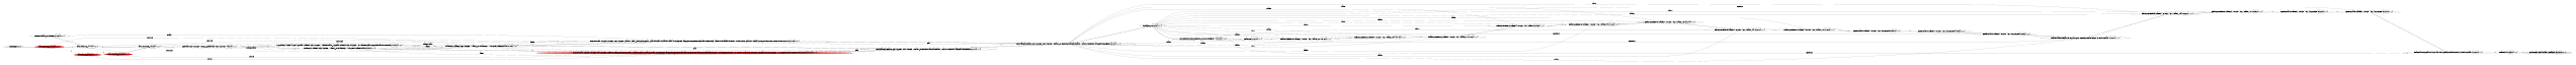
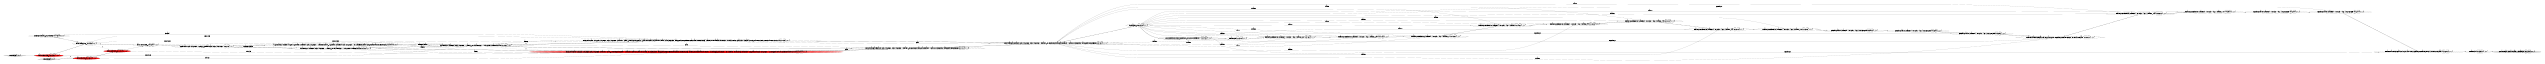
  digraph {
    rankdir=LR
    node [fillcolor=white shape=ellipse style=filled]
    edge [style=bold]
    n1 [label="testHarness.processElement(new StreamRecord<>(new Tuple2<>(\"key2\",1),initialTime + 1999))@@@22@@@['1', '1', '1']"]
    n2 [label="testHarness.processElement(new StreamRecord<>(new Tuple2<>(\"key2\",1),initialTime + 1000))@@@23@@@['1', '1', '1']"]
    n3 [label="expectedOutput.add(new StreamRecord<>(new Tuple2<>(\"key2\",2),Long.MAX_VALUE))@@@24@@@['1', '1', '1']"]
    n4 [label="final int WINDOW_SIZE = 4@@@4@@@['1', '0', '1']"]
    n5 [label="ListStateDescriptor<StreamRecord<Tuple2<String,Integer>>> stateDesc = new ListStateDescriptor<>(\"window-contents\",streamRecordSerializer)@@@10@@@['1', '0', '1']"]
    n6 [fillcolor=red label="final int windowSlide = 2@@@4@@@['0', '1', '0']"]
    n7 [label="EvictingWindowOperator<String,Tuple2<String,Integer>,Tuple2<String,Integer>,GlobalWindow> operator = new EvictingWindowOperator<>(GlobalWindows.create(),new GlobalWindow.Serializer(),new TupleKeySelector(),BasicTypeInfo.STRING_TYPE_INFO.createSerializer(new ExecutionConfig()),stateDesc,new InternalIterableWindowFunction<>(new RichSumReducer<GlobalWindow>(closeCalled)),CountTrigger.of(WINDOW_SLIDE),CountEvictor.of(WINDOW_SIZE),0,null)@@@11@@@['0', '0', '1']"]
    n8 [fillcolor=red label="EvictingWindowOperator<String,Tuple2<String,Integer>,Tuple2<String,Integer>,GlobalWindow> operator = new EvictingWindowOperator<>(GlobalWindows.create(),new GlobalWindow.Serializer(),new TupleKeySelector(),BasicTypeInfo.STRING_TYPE_INFO.createSerializer(new ExecutionConfig()),stateDesc,new InternalIterableWindowFunction<>(new ReduceApplyWindowFunction<>(new SumReducer(),new PassThroughWindowFunction<String,GlobalWindow,Tuple2<String,Integer>>())),CountTrigger.of(windowSlide),CountEvictor.of(windowSize),0,null)@@@10@@@['0', '1', '0']"]
    n9 [label="OneInputStreamOperatorTestHarness<Tuple2<String,Integer>,Tuple2<String,Integer>> testHarness = new KeyedOneInputStreamOperatorTestHarness<>(operator,new TupleKeySelector(),BasicTypeInfo.STRING_TYPE_INFO)@@@11@@@['1', '1', '0']"]
    n10 [label="final int WINDOW_SLIDE = 2@@@5@@@['1', '1', '1']"]
    n11 [label="TypeInformation<Tuple2<String,Integer>> inputType = TypeInfoParser.parse(\"Tuple2<String, Integer>\")@@@6@@@['1', '1', '1']"]
    n12 [label="OneInputStreamOperatorTestHarness<Tuple2<String,Integer>,Tuple2<String,Integer>> testHarness = new KeyedOneInputStreamOperatorTestHarness<>(operator,new TupleKeySelector(),BasicTypeInfo.STRING_TYPE_INFO)@@@12@@@['1', '1', '1']"]
    n13 [label="expectedOutput.add(new StreamRecord<>(new Tuple2<>(\"key2\",4),Long.MAX_VALUE))@@@25@@@['1', '1', '1']"]
    n14 [label="testHarness.processElement(new StreamRecord<>(new Tuple2<>(\"key2\",1),initialTime + 3999))@@@17@@@['1', '1', '1']"]
    n15 [label="testHarness.processElement(new StreamRecord<>(new Tuple2<>(\"key1\",1),initialTime + 20))@@@18@@@['1', '1', '1']"]
    n16 [label="testHarness.processElement(new StreamRecord<>(new Tuple2<>(\"key1\",1),initialTime))@@@19@@@['1', '1', '1']"]
    n17 [label="expectedOutput.add(new StreamRecord<>(new Tuple2<>(\"key1\",4),Long.MAX_VALUE))@@@30@@@['1', '1', '1']"]
    n18 [label="expectedOutput.add(new StreamRecord<>(new Tuple2<>(\"key2\",4),Long.MAX_VALUE))@@@31@@@['1', '1', '1']"]
    n19 [label="TestHarnessUtil.assertOutputEqualsSorted(\"Output was not correct.\",expectedOutput,testHarness.getOutput(),new ResultSortComparator())@@@32@@@['1', '1', '1']"]
    n20 [fillcolor=lightgray label="Assert.assertEquals(\"Close was not called.\",1,closeCalled.get())@@@34@@@['0', '0', '1']"]
    n21 [label="testHarness.processElement(new StreamRecord<>(new Tuple2<>(\"key2\",1),initialTime + 1998))@@@21@@@['1', '1', '1']"]
    n22 [label="testHarness.close()@@@33@@@['0', '0', '1']"]
    n23 [label="testHarness.open()@@@15@@@['1', '1', '1']"]
    n24 [label="testHarness.processElement(new StreamRecord<>(new Tuple2<>(\"key2\",1),initialTime + 3000))@@@16@@@['1', '1', '1']"]
    n25 [label="testHarness.processElement(new StreamRecord<>(new Tuple2<>(\"key1\",1),initialTime + 999))@@@20@@@['1', '1', '1']"]
    n26 [label="ListStateDescriptor<StreamRecord<Tuple2<String,Integer>>> stateDesc = new ListStateDescriptor<>(\"window-contents\",streamRecordSerializer)@@@9@@@['1', '1', '0']"]
    n27 [label="ConcurrentLinkedQueue<Object> expectedOutput = new ConcurrentLinkedQueue<>()@@@14@@@['1', '1', '1']"]
    n28 [label="TestHarnessUtil.assertOutputEqualsSorted(\"Output was not correct.\",expectedOutput,testHarness.getOutput(),new ResultSortComparator())@@@27@@@['1', '1', '1']"]
    n29 [label="testHarness.processElement(new StreamRecord<>(new Tuple2<>(\"key1\",1),initialTime + 10999))@@@28@@@['1', '1', '1']"]
    n30 [label="testHarness.processElement(new StreamRecord<>(new Tuple2<>(\"key2\",1),initialTime + 1000))@@@29@@@['1', '1', '1']"]
    n31 [label="long initialTime = 0L@@@13@@@['1', '1', '1']"]
    n32 [label="expectedOutput.add(new StreamRecord<>(new Tuple2<>(\"key1\",2),Long.MAX_VALUE))@@@26@@@['1', '1', '1']"]
    n33 [label="AtomicInteger closeCalled = new AtomicInteger(0)@@@3@@@['0', '0', '1']"]
    n34 [fillcolor=red label="final int WINDOW_SIZE = 4@@@3@@@['1', '0', '0']"]
    n35 [fillcolor=red label="final int windowSize = 4@@@3@@@['0', '1', '0']"]
    n36 [fillcolor=lightgray label="testCountTrigger['1', '0', '0']" shape=diamond]
+   n37 [fillcolor=lightgray label="testCountTrigger['0', '1', '0']" shape=diamond]
    n38 [label="@SuppressWarnings({\"unchecked\",\"rawtypes\"}) TypeSerializer<StreamRecord<Tuple2<String,Integer>>> streamRecordSerializer = (TypeSerializer<StreamRecord<Tuple2<String,Integer>>>)new StreamElementSerializer(inputType.createSerializer(new ExecutionConfig()))@@@7@@@['0', '0', '1']"]
    n1 -> n2
    n2 -> n3
    n3 -> n13
    n4 -> n5 [label=WINDOW_SLIDE style=solid]
    n4 -> n6 [label=0 style=dashed]
    n4 -> n7 [label=WINDOW_SIZE style=solid]
    n5 -> n7
    n5 -> n7 [label=stateDesc style=solid]
    n5 -> n7 [label=0 style=dashed]
    n5 -> n8 [label=0 style=dashed]
    n5 -> n9
    n5 -> n9 [label=operator style=solid]
    n6 -> n8 [label=windowSlide style=solid]
    n6 -> n10
    n7 -> n12
    n7 -> n12 [label=operator style=solid]
    n8 -> n9 [label=operator style=solid]
    n8 -> n9
    n9 -> n12
    n10 -> n4
    n10 -> n7 [label=WINDOW_SLIDE style=solid]
    n10 -> n11
    n11 -> n26 [label=streamRecordSerializer style=solid]
    n11 -> n26
    n11 -> n38
    n12 -> n1 [label=initialTime style=solid]
    n12 -> n14 [label=initialTime style=solid]
    n12 -> n15 [label=initialTime style=solid]
    n12 -> n16 [label=initialTime style=solid]
    n12 -> n21 [label=initialTime style=solid]
    n12 -> n23 [label=initialTime style=solid]
    n12 -> n24 [label=initialTime style=solid]
    n12 -> n25 [label=initialTime style=solid]
    n12 -> n28 [label=initialTime style=solid]
    n12 -> n29 [label=initialTime style=solid]
    n12 -> n31
    n13 -> n32
    n14 -> n15
    n15 -> n16
    n16 -> n25
    n17 -> n18
    n18 -> n19
    n19 -> n22
    n21 -> n1
    n22 -> n20
    n23 -> n24
    n24 -> n14
    n25 -> n21
    n26 -> n5
    n26 -> n5 [label=stateDesc style=solid]
    n26 -> n8 [label=stateDesc style=solid]
    n26 -> n8
    n27 -> n19 [label=expectedOutput style=solid]
    n27 -> n23
    n27 -> n28 [label=expectedOutput style=solid]
    n28 -> n29
    n29 -> n30
    n30 -> n17
    n31 -> n1 [label=initialTime style=solid]
    n31 -> n2 [label=initialTime style=solid]
    n31 -> n14 [label=initialTime style=solid]
    n31 -> n15 [label=initialTime style=solid]
    n31 -> n16 [label=initialTime style=solid]
    n31 -> n18 [label=expectedOutput style=solid]
    n31 -> n21 [label=initialTime style=solid]
    n31 -> n24 [label=initialTime style=solid]
    n31 -> n25 [label=initialTime style=solid]
    n31 -> n27
    n31 -> n29 [label=initialTime style=solid]
    n31 -> n30 [label=initialTime style=solid]
    n31 -> n32 [label=expectedOutput style=solid]
    n32 -> n28
    n33 -> n4
    n33 -> n7 [label=closeCalled style=solid]
    n34 -> n4
    n34 -> n5 [label=WINDOW_SIZE style=solid]
    n34 -> n35 [label=0 style=dashed]
    n35 -> n6
    n35 -> n8 [label=windowSize style=solid]
    n36 -> n34
+   n37 -> n35
    n38 -> n5 [label=streamRecordSerializer style=solid]
    n38 -> n5
  }
